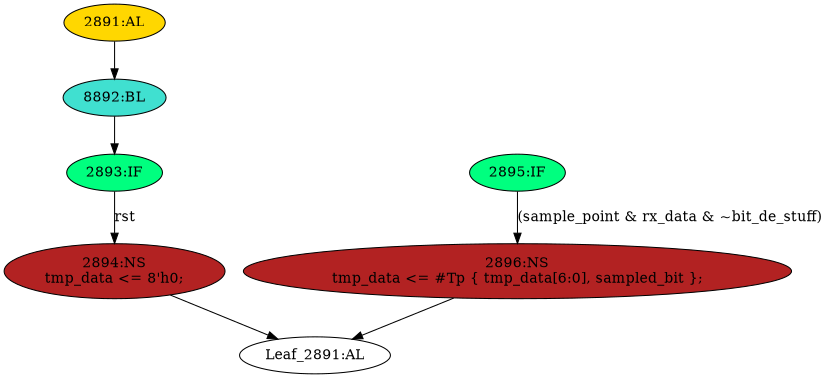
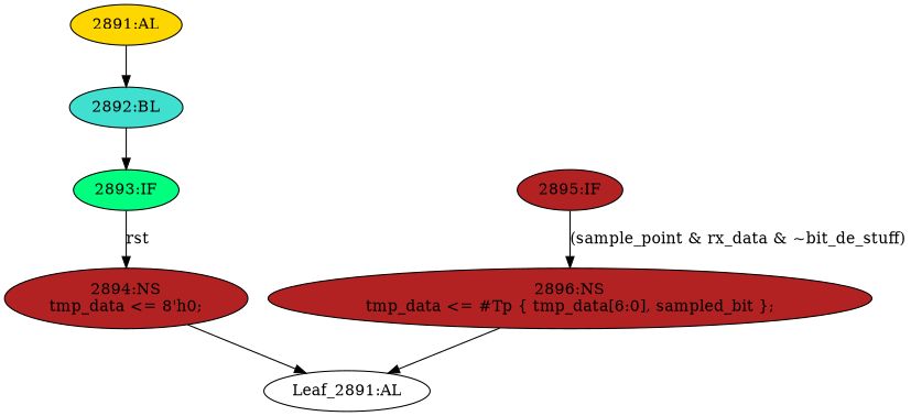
  strict digraph {
    node [fillcolor=springgreen statements="[]" style=filled typ=IfStatement]
    edge [cond="[]" lineno=None]
    n1 [def_var="['tmp_data']" label="Leaf_2891:AL" fillcolor="" statements="" style="" typ=""]
    n2 [ast="<pyverilog.vparser.ast.IfStatement object at 0x7f44f69205d0>" label="2893:IF"]
    n3 [ast="<pyverilog.vparser.ast.NonblockingSubstitution object at 0x7f44f6920b50>" fillcolor=firebrick label="2894:NS\ntmp_data <= 8'h0;" statements="[<pyverilog.vparser.ast.NonblockingSubstitution object at 0x7f44f6920b50>]" typ=NonblockingSubstitution]
-   n4 [ast="<pyverilog.vparser.ast.IfStatement object at 0x7f44f6920610>" label="2895:IF"]
+   n4 [ast="<pyverilog.vparser.ast.IfStatement object at 0x7f44f6920610>" fillcolor=firebrick label="2895:IF"]
    n5 [ast="<pyverilog.vparser.ast.NonblockingSubstitution object at 0x7f44f6920650>" fillcolor=firebrick label="2896:NS\ntmp_data <= #Tp { tmp_data[6:0], sampled_bit };" statements="[<pyverilog.vparser.ast.NonblockingSubstitution object at 0x7f44f6920650>]" typ=NonblockingSubstitution]
-   n6 [ast="<pyverilog.vparser.ast.Block object at 0x7f44f6920cd0>" fillcolor=turquoise label="8892:BL" typ=Block]
+   n6 [ast="<pyverilog.vparser.ast.Block object at 0x7f44f6920cd0>" fillcolor=turquoise label="2892:BL" typ=Block]
    n7 [ast="<pyverilog.vparser.ast.Always object at 0x7f44f6920d10>" clk_sens=True fillcolor=gold label="2891:AL" sens="['clk', 'rst']" typ=Always use_var="['sample_point', 'rx_data', 'sampled_bit', 'tmp_data', 'bit_de_stuff', 'rst']"]
    n2 -> n3 [cond="['rst']" label=rst lineno=2893]
    n3 -> n1
    n4 -> n5 [cond="['sample_point', 'rx_data', 'bit_de_stuff']" label="(sample_point & rx_data & ~bit_de_stuff)" lineno=2895]
    n5 -> n1
    n6 -> n2
    n7 -> n6
  }
